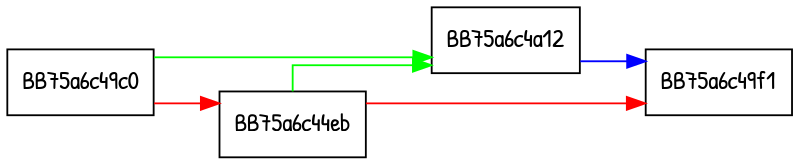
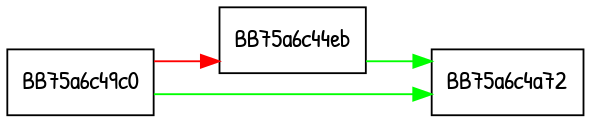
  digraph {
    fontname="Patrick Hand"
    rankdir=LR
    splines=ortho
    node [fontname="Patrick Hand" shape=box]
    edge [color=green fontname="Patrick Hand"]
    n1 [label=BB75a6c44eb]
    BB75a6c49c0
-   BB75a6c4a12
-   BB75a6c49f1
+   BB75a6c4a12 [label=BB75a6c4a72]
    n1 -> BB75a6c4a12
-   n1 -> BB75a6c49f1 [color=red]
    BB75a6c49c0 -> n1 [color=red]
    BB75a6c49c0 -> BB75a6c4a12
-   BB75a6c4a12 -> BB75a6c49f1 [color=blue]
  }
